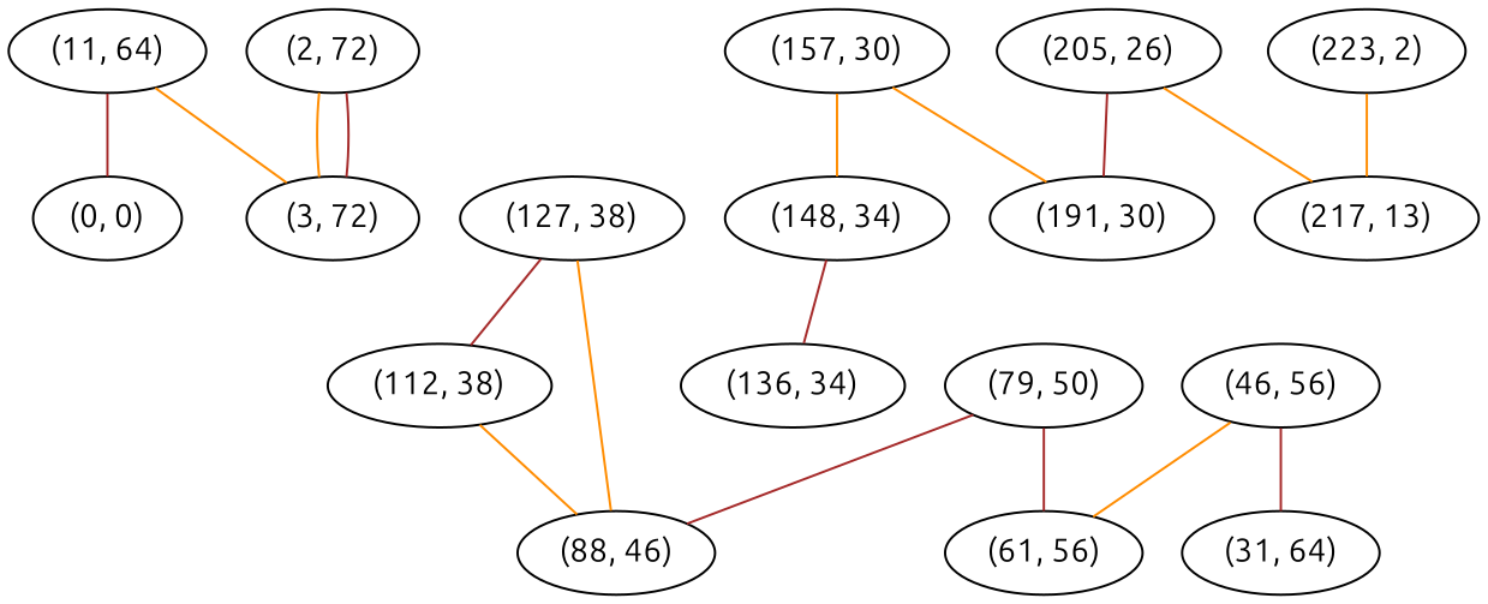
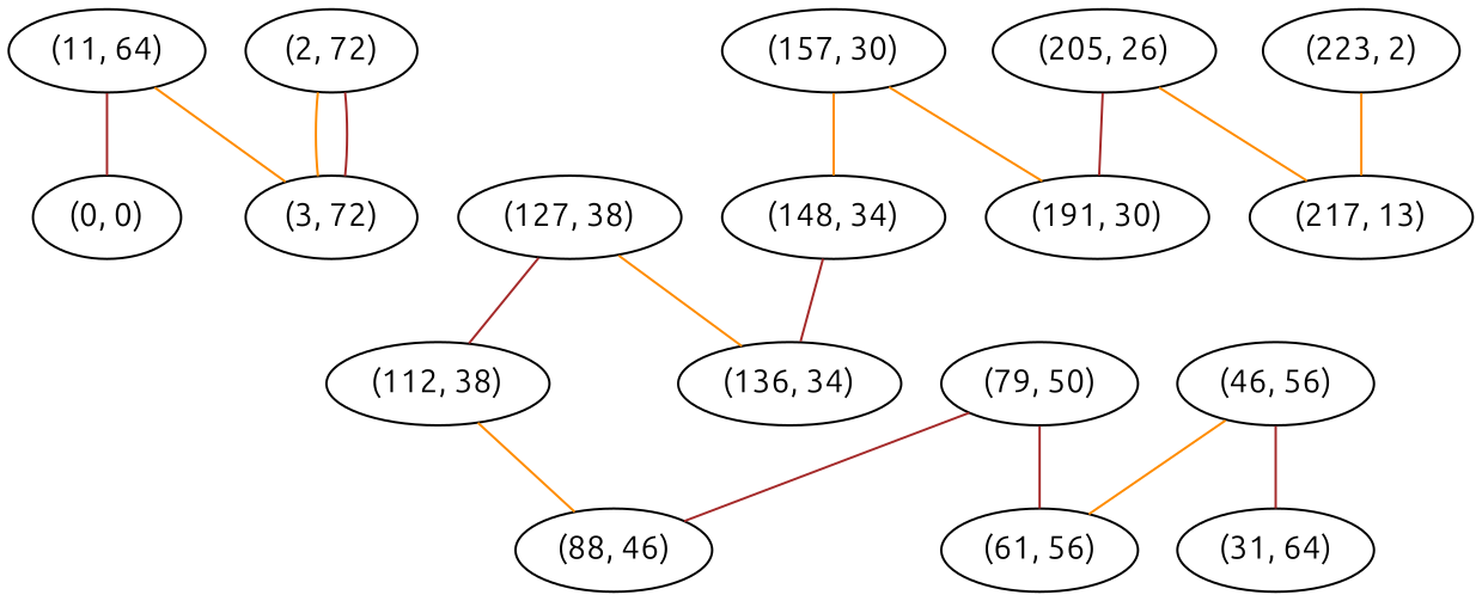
  graph {
    fontname=Ubuntu
    node [fontname=Ubuntu]
    edge [color=darkorange fontname=Ubuntu weight=1]
    "(11, 64)"
    "(0, 0)"
    "(3, 72)"
    "(127, 38)"
    "(112, 38)"
    "(136, 34)"
    "(88, 46)"
    "(79, 50)"
    "(61, 56)"
    "(157, 30)"
    "(148, 34)"
    "(191, 30)"
    "(2, 72)"
    "(205, 26)"
    "(217, 13)"
    "(46, 56)"
    "(31, 64)"
    "(223, 2)"
    "(11, 64)" -- "(0, 0)" [color=brown weight=4]
    "(11, 64)" -- "(3, 72)"
    "(127, 38)" -- "(112, 38)" [color=brown]
-   "(127, 38)" -- "(88, 46)"
+   "(127, 38)" -- "(136, 34)"
    "(112, 38)" -- "(88, 46)"
    "(79, 50)" -- "(88, 46)" [color=brown]
    "(79, 50)" -- "(61, 56)" [color=brown]
    "(157, 30)" -- "(148, 34)"
    "(157, 30)" -- "(191, 30)"
    "(148, 34)" -- "(136, 34)" [color=brown]
    "(2, 72)" -- "(3, 72)"
    "(2, 72)" -- "(3, 72)" [color=brown]
    "(205, 26)" -- "(191, 30)" [color=brown]
    "(205, 26)" -- "(217, 13)"
    "(46, 56)" -- "(61, 56)"
    "(46, 56)" -- "(31, 64)" [color=brown]
    "(223, 2)" -- "(217, 13)"
  }
